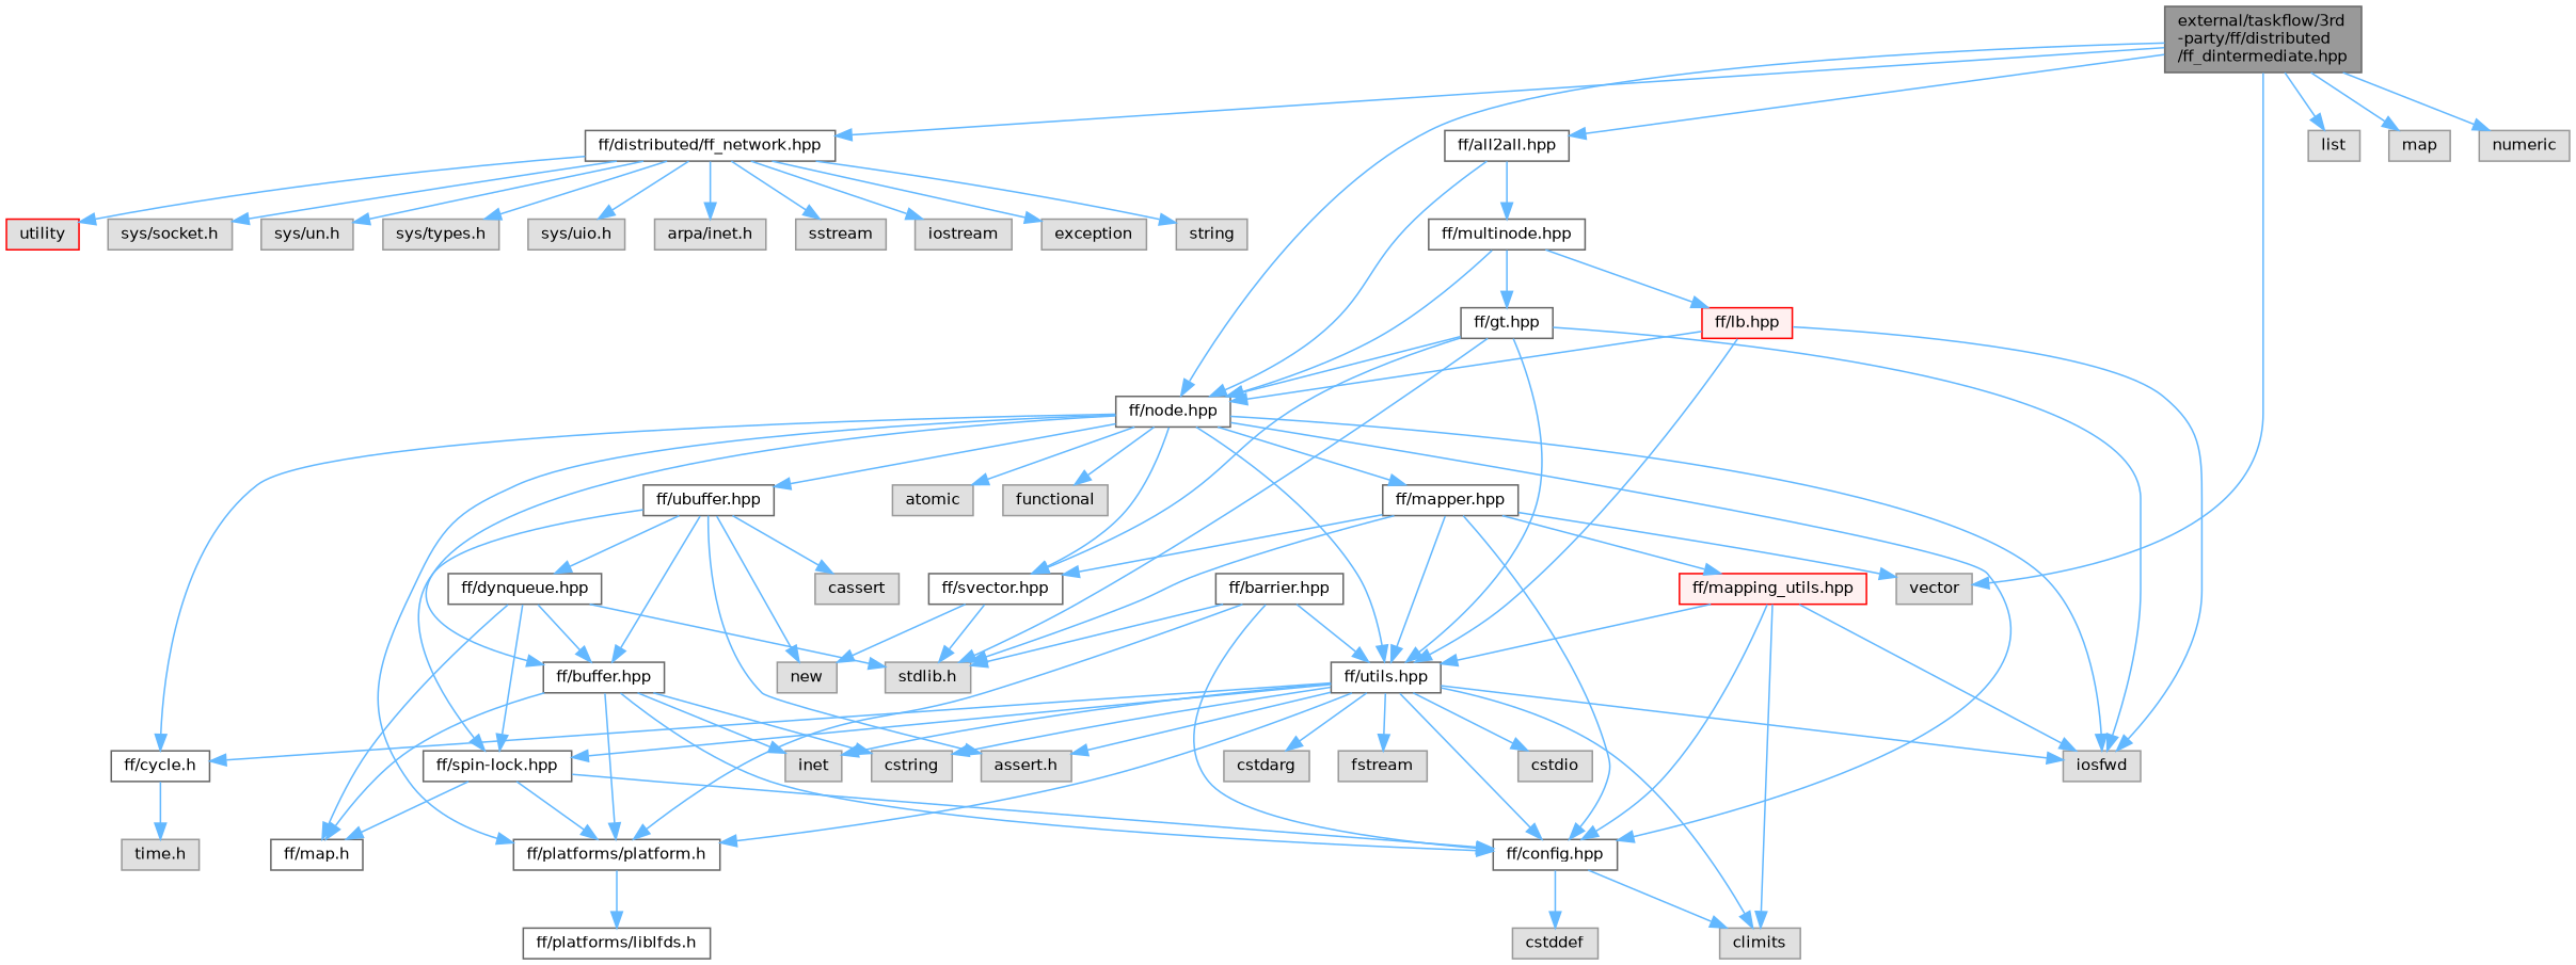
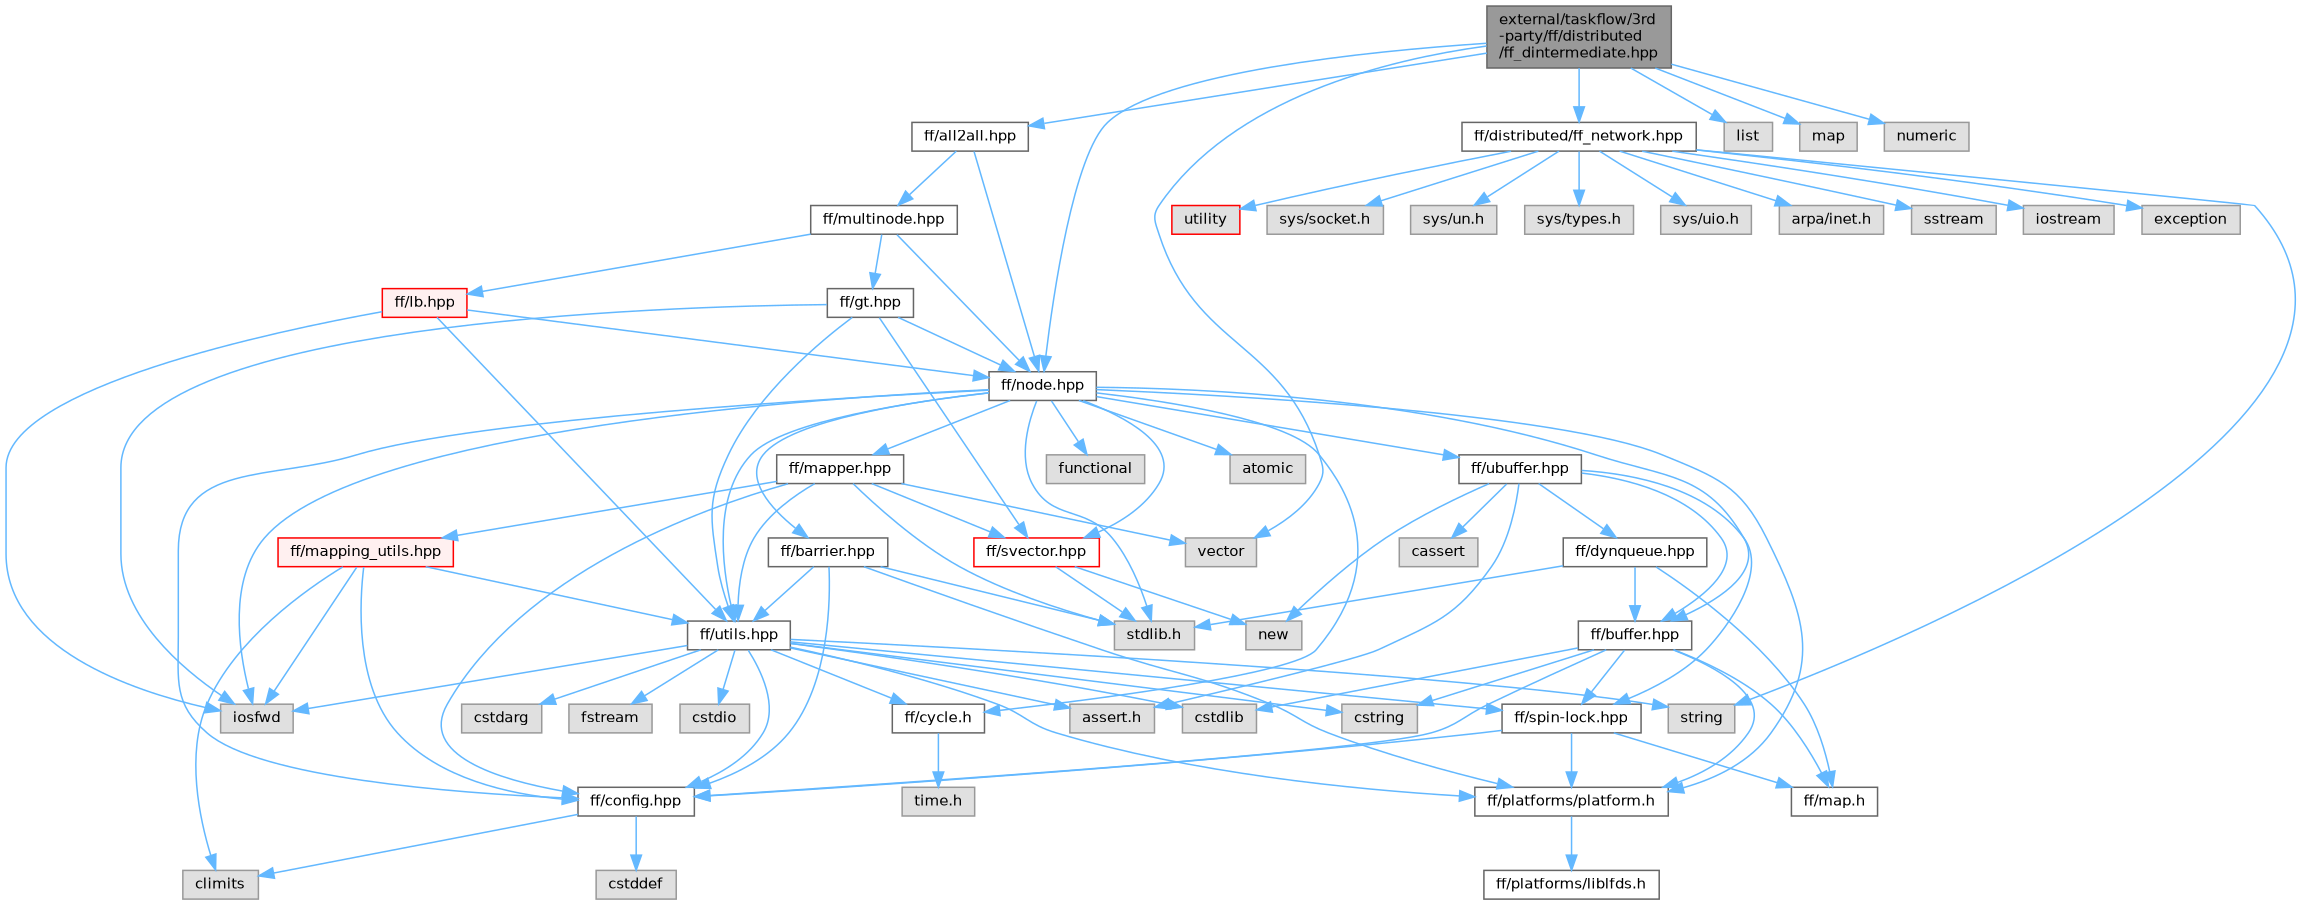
  digraph {
    node [color=grey60 fillcolor="#E0E0E0" fontname=Helvetica fontsize=10 shape=box style=filled]
    edge [color=steelblue1 fontname=Helvetica fontsize=10 labelfontname=Helvetica labelfontsize=10 style=solid]
    n1 [color=gray40 fillcolor=grey60 fontcolor=black height=0.2 label="external/taskflow/3rd\l-party/ff/distributed\l/ff_dintermediate.hpp" width=0.4]
    n2 [color=grey40 fillcolor=white height=0.2 label="ff/distributed/ff_network.hpp" width=0.4]
    n3 [color=grey40 fillcolor=white height=0.2 label="ff/node.hpp" width=0.4]
    n4 [height=0.2 label=vector width=0.4]
    n5 [color=grey40 fillcolor=white height=0.2 label="ff/all2all.hpp" width=0.4]
    n6 [height=0.2 label=list width=0.4]
    n7 [height=0.2 label=map width=0.4]
    n8 [height=0.2 label=numeric width=0.4]
    n9 [height=0.2 label=sstream width=0.4]
    n10 [height=0.2 label=iostream width=0.4]
    n11 [height=0.2 label=exception width=0.4]
    n12 [height=0.2 label=string width=0.4]
    n13 [color=red height=0.2 label=utility width=0.4]
    n14 [height=0.2 label="sys/socket.h" width=0.4]
    n15 [height=0.2 label="sys/un.h" width=0.4]
    n16 [height=0.2 label="sys/types.h" width=0.4]
    n17 [height=0.2 label="sys/uio.h" width=0.4]
    n18 [height=0.2 label="arpa/inet.h" width=0.4]
    n19 [height=0.2 label="stdlib.h" width=0.4]
    n20 [height=0.2 label=iosfwd width=0.4]
    n21 [height=0.2 label=functional width=0.4]
    n22 [color=grey40 fillcolor=white height=0.2 label="ff/platforms/platform.h" width=0.4]
    n23 [color=grey40 fillcolor=white height=0.2 label="ff/cycle.h" width=0.4]
    n24 [color=grey40 fillcolor=white height=0.2 label="ff/utils.hpp" width=0.4]
    n25 [color=grey40 fillcolor=white height=0.2 label="ff/config.hpp" width=0.4]
    n26 [color=grey40 fillcolor=white height=0.2 label="ff/buffer.hpp" width=0.4]
    n27 [color=grey40 fillcolor=white height=0.2 label="ff/ubuffer.hpp" width=0.4]
    n28 [color=grey40 fillcolor=white height=0.2 label="ff/mapper.hpp" width=0.4]
-   n29 [color=grey40 fillcolor=white height=0.2 label="ff/svector.hpp" width=0.4]
+   n29 [color=red fillcolor=white height=0.2 label="ff/svector.hpp" width=0.4]
    n30 [color=grey40 fillcolor=white height=0.2 label="ff/barrier.hpp" width=0.4]
    n31 [height=0.2 label=atomic width=0.4]
    n32 [color=grey40 fillcolor=white height=0.2 label="ff/multinode.hpp" width=0.4]
    n33 [color=grey40 fillcolor=white height=0.2 label="ff/platforms/liblfds.h" width=0.4]
    n34 [height=0.2 label="time.h" width=0.4]
    n35 [height=0.2 label="assert.h" width=0.4]
    n36 [height=0.2 label=cstdio width=0.4]
-   n37 [height=0.2 label=inet width=0.4]
+   n37 [height=0.2 label=cstdlib width=0.4]
    n38 [height=0.2 label=cstdarg width=0.4]
    n39 [height=0.2 label=cstring width=0.4]
    n40 [height=0.2 label=fstream width=0.4]
    n41 [color=grey40 fillcolor=white height=0.2 label="ff/spin-lock.hpp" width=0.4]
    n42 [height=0.2 label=cstddef width=0.4]
    n43 [height=0.2 label=climits width=0.4]
    n44 [color=grey40 fillcolor=white height=0.2 label="ff/map.h" width=0.4]
    n45 [height=0.2 label=cassert width=0.4]
    n46 [height=0.2 label=new width=0.4]
    n47 [color=grey40 fillcolor=white height=0.2 label="ff/dynqueue.hpp" width=0.4]
    n48 [color=red fillcolor="#FFF0F0" height=0.2 label="ff/mapping_utils.hpp" width=0.4]
    n49 [color=red fillcolor="#FFF0F0" height=0.2 label="ff/lb.hpp" width=0.4]
    n50 [color=grey40 fillcolor=white height=0.2 label="ff/gt.hpp" width=0.4]
    n1 -> n2
    n1 -> n3
    n1 -> n4
    n1 -> n5
    n1 -> n6
    n1 -> n7
    n1 -> n8
    n2 -> n9
    n2 -> n10
    n2 -> n11
    n2 -> n12
    n2 -> n13
    n2 -> n14
    n2 -> n15
    n2 -> n16
    n2 -> n17
    n2 -> n18
-   n50 -> n19
+   n3 -> n19
    n3 -> n20
    n3 -> n21
    n3 -> n22
    n3 -> n23
    n3 -> n24
    n3 -> n25
    n3 -> n26
    n3 -> n27
    n3 -> n28
    n3 -> n29
+   n3 -> n30
    n3 -> n31
    n5 -> n3
    n5 -> n32
    n22 -> n33
    n23 -> n34
-   n24 -> n43
+   n24 -> n12
    n24 -> n20
    n24 -> n22
    n24 -> n23
    n24 -> n25
    n24 -> n35
    n24 -> n36
    n24 -> n37
    n24 -> n38
    n24 -> n39
    n24 -> n40
    n24 -> n41
    n25 -> n42
    n25 -> n43
    n26 -> n22
    n26 -> n25
    n26 -> n37
    n26 -> n39
    n26 -> n44
    n27 -> n26
    n27 -> n35
    n27 -> n41
    n27 -> n45
    n27 -> n46
    n27 -> n47
    n28 -> n4
    n28 -> n19
    n28 -> n24
    n28 -> n25
    n28 -> n29
    n28 -> n48
    n29 -> n19
    n29 -> n46
    n30 -> n19
    n30 -> n22
    n30 -> n24
    n30 -> n25
    n32 -> n3
    n32 -> n49
    n32 -> n50
    n41 -> n22
    n41 -> n25
    n41 -> n44
    n47 -> n19
    n47 -> n26
-   n47 -> n41
+   n26 -> n41
    n47 -> n44
    n48 -> n20
    n48 -> n24
    n48 -> n25
    n48 -> n43
    n49 -> n3
    n49 -> n20
    n49 -> n24
    n50 -> n3
    n50 -> n20
    n50 -> n24
    n50 -> n29
  }
